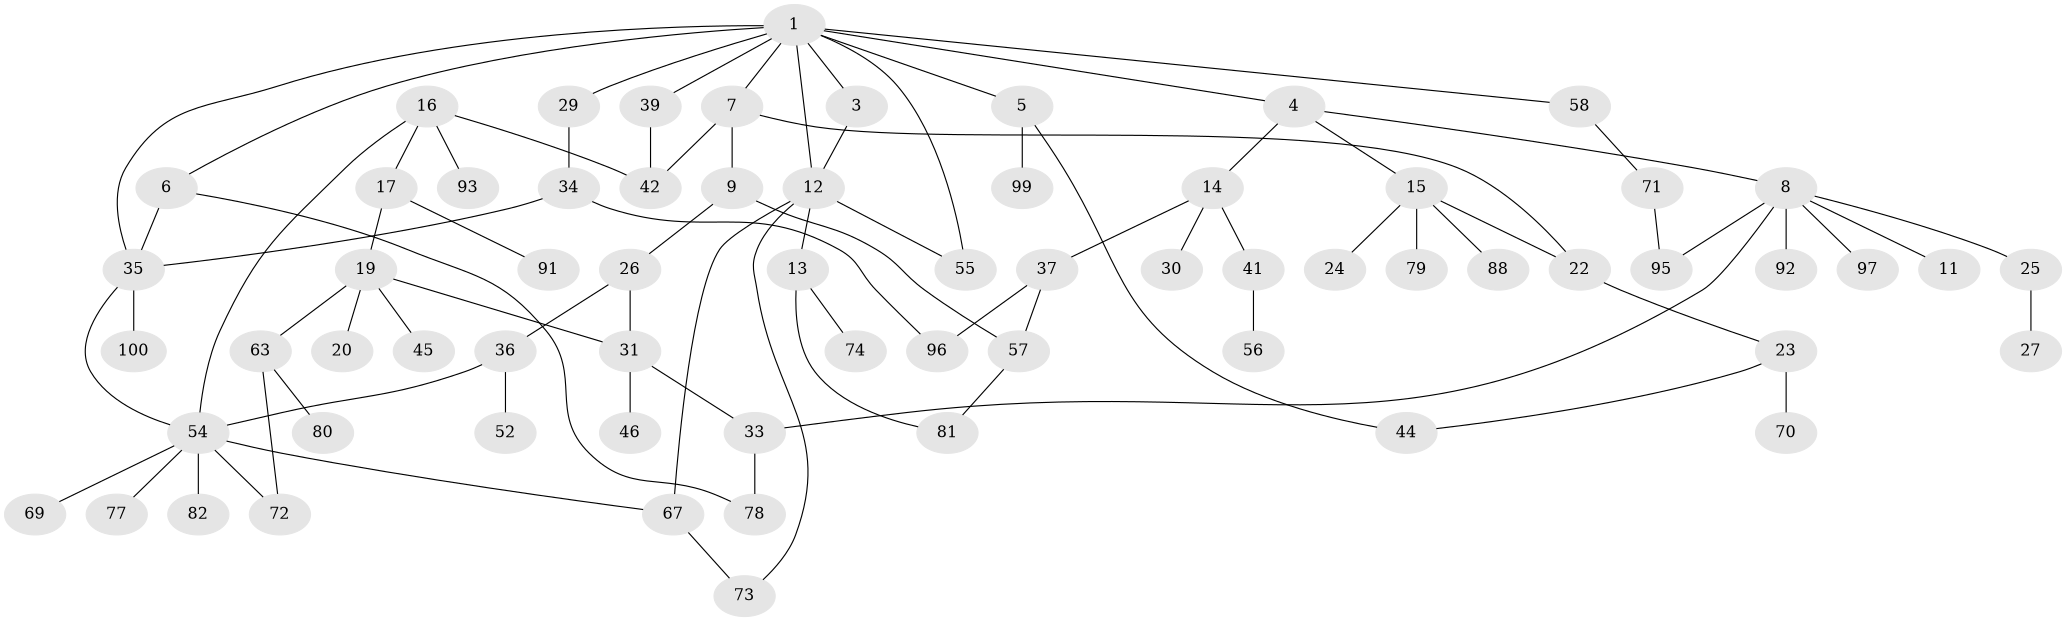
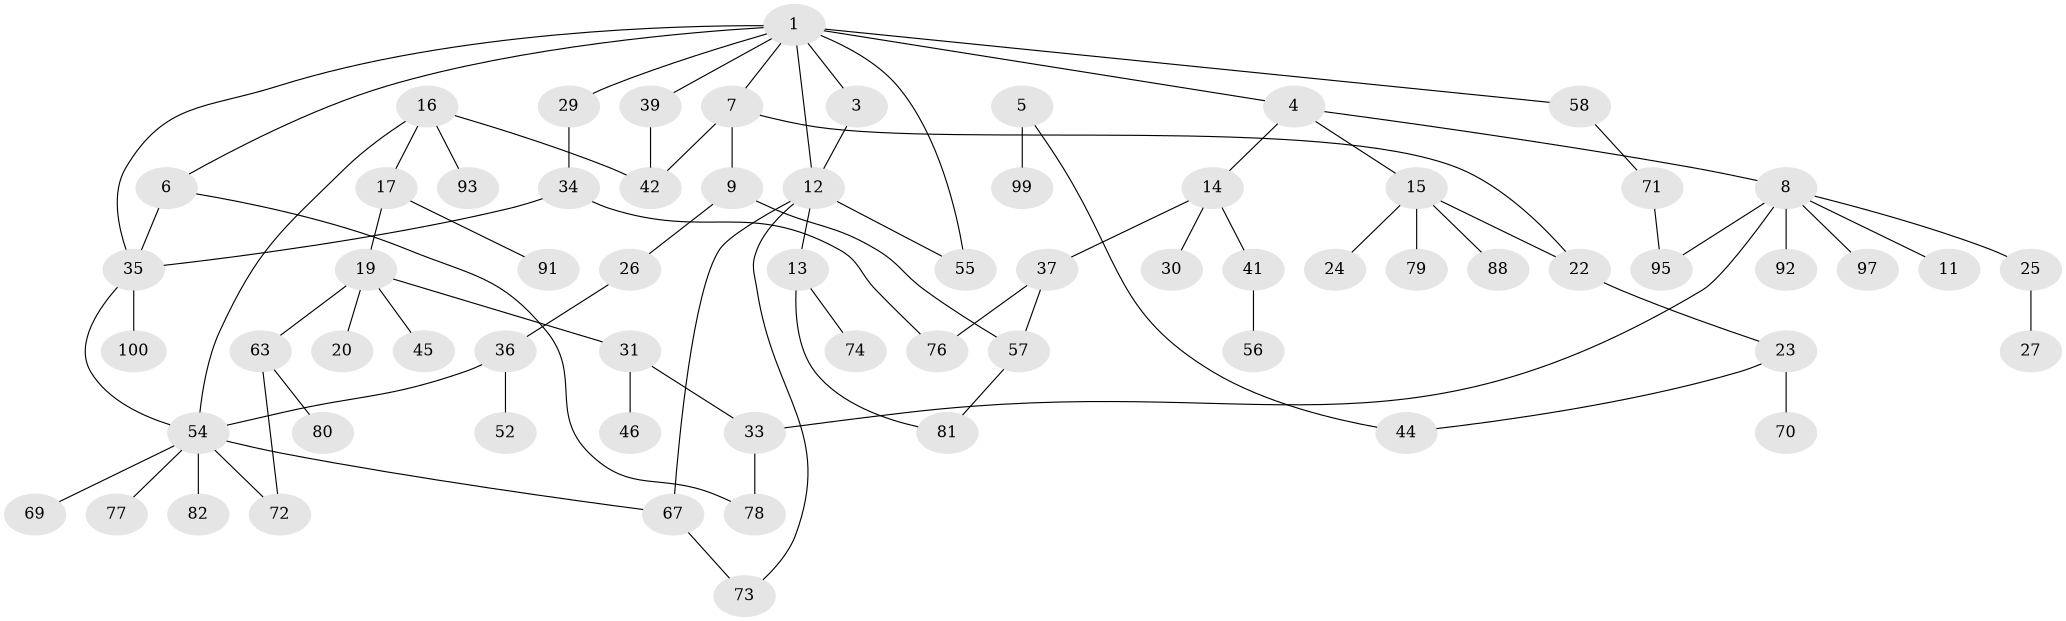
  graph {
    node [color=gray90 style=filled]
    1 [super="+2"]
    3
    4 [super="+89"]
    5 [super="+32"]
    6 [super="+60"]
    7 [super="+68"]
    12 [super="+47"]
    29
    35 [super="+98"]
    39 [super="+48"]
    55 [super="+64"]
    58
    8 [super="+10"]
    14 [super="+53"]
    15 [super="+94"]
    44
    99
    78
    9 [super="+21"]
    22
    42 [super="+65"]
    13 [super="+38"]
    67
    73
    34
    54 [super="+59"]
    100
    71 [super="+87"]
    11
    25
    33 [super="+51"]
    92
    95
    97
    30 [super="+96"]
    37
    41
    24
    79
    88
    26 [super="+40"]
    57 [super="+75"]
    23 [super="+49"]
    27 [super="+85"]
    31 [super="+43"]
    36 [super="+50"]
    n47 [label=81]
    74
    70 [super="+81"]
    16 [super="+18"]
    17
    93
-   76 [super="+84" label=96]
+   76 [super="+84"]
    56
    19 [super="+66"]
    91
    69 [super="+90"]
    72
    77
    82
    20 [super="+28"]
    45
    63 [super="+83"]
    46
    80
    52 [super="+86"]
    1 -- 3
    1 -- 4
-   1 -- 5
    1 -- 6
    1 -- 7
    1 -- 12
    1 -- 29
    1 -- 35
    1 -- 39
    1 -- 55
    1 -- 58
    3 -- 12
    4 -- 8
    4 -- 14
    4 -- 15
    5 -- 44
    5 -- 99
    6 -- 35
    6 -- 78
    7 -- 9
    7 -- 22
    7 -- 42
    12 -- 55
    12 -- 13
    12 -- 67
    12 -- 73
    29 -- 34
    35 -- 54
    35 -- 100
    39 -- 42
    58 -- 71
    8 -- 11
    8 -- 25
    8 -- 33
    8 -- 92
    8 -- 95
    8 -- 97
    14 -- 30
    14 -- 37
    14 -- 41
    15 -- 22
    15 -- 24
    15 -- 79
    15 -- 88
    9 -- 26
    9 -- 57
    22 -- 23
    13 -- n47
    13 -- 74
    67 -- 73
    34 -- 35
    34 -- 76
    54 -- 67
    54 -- 69
    54 -- 72
    54 -- 77
    54 -- 82
    71 -- 95
    25 -- 27
    33 -- 78
    37 -- 57
    37 -- 76
    41 -- 56
-   26 -- 31
    26 -- 36
    57 -- n47
    23 -- 44
    23 -- 70 [weight=2]
    31 -- 33
    31 -- 46
    36 -- 54
    36 -- 52
    16 -- 42
    16 -- 54
    16 -- 17
    16 -- 93
    17 -- 19
    17 -- 91
    19 -- 31
    19 -- 20
    19 -- 45
    19 -- 63 [weight=2]
    63 -- 72
    63 -- 80
  }
